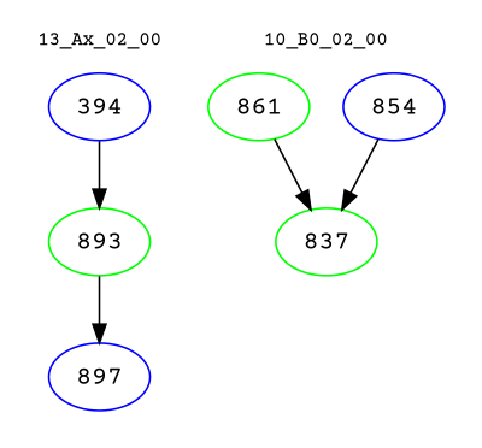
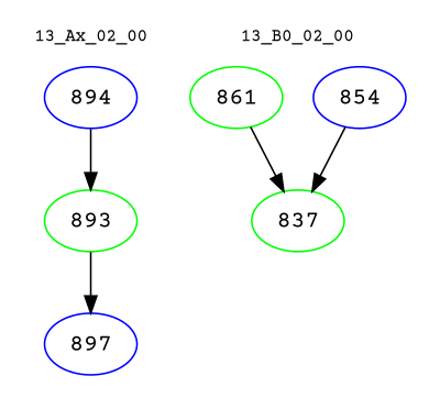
  digraph {
    fontname="Courier Prime"
    node [color=blue fontname="Courier Prime"]
    edge [color=black fontname="Courier Prime"]
-   n1 [label=394]
+   n1 [label=894]
    n2 [color=green label=893]
    n3 [label=897]
    n4 [label=854]
    n5 [color=green label=837]
    n6 [color=green label=861]
    subgraph cluster_1 {
      color=white
      fontsize=10
      label="13_Ax_02_00"
      n1
      n2
      n3
    }
    subgraph cluster_2 {
      color=white
      fontsize=10
-     label="10_B0_02_00"
+     label="13_B0_02_00"
      n4
      n5
      n6
    }
    n1 -> n2
    n2 -> n3
    n4 -> n5
    n6 -> n5
  }
